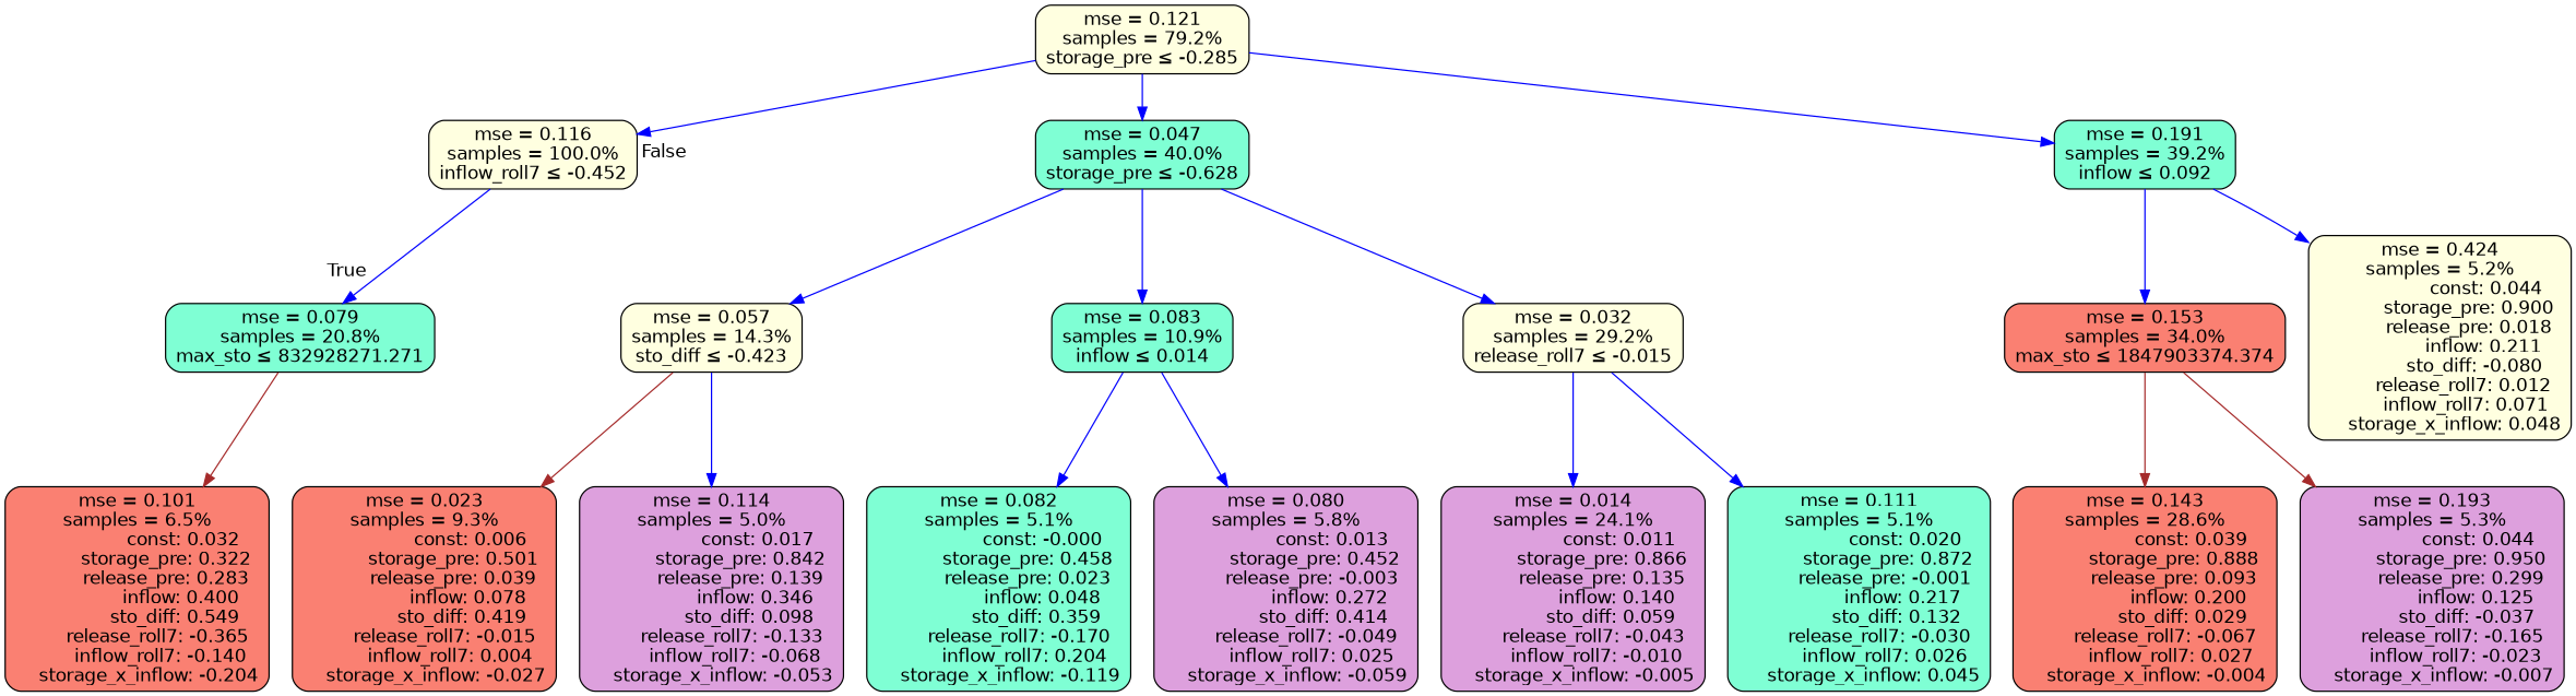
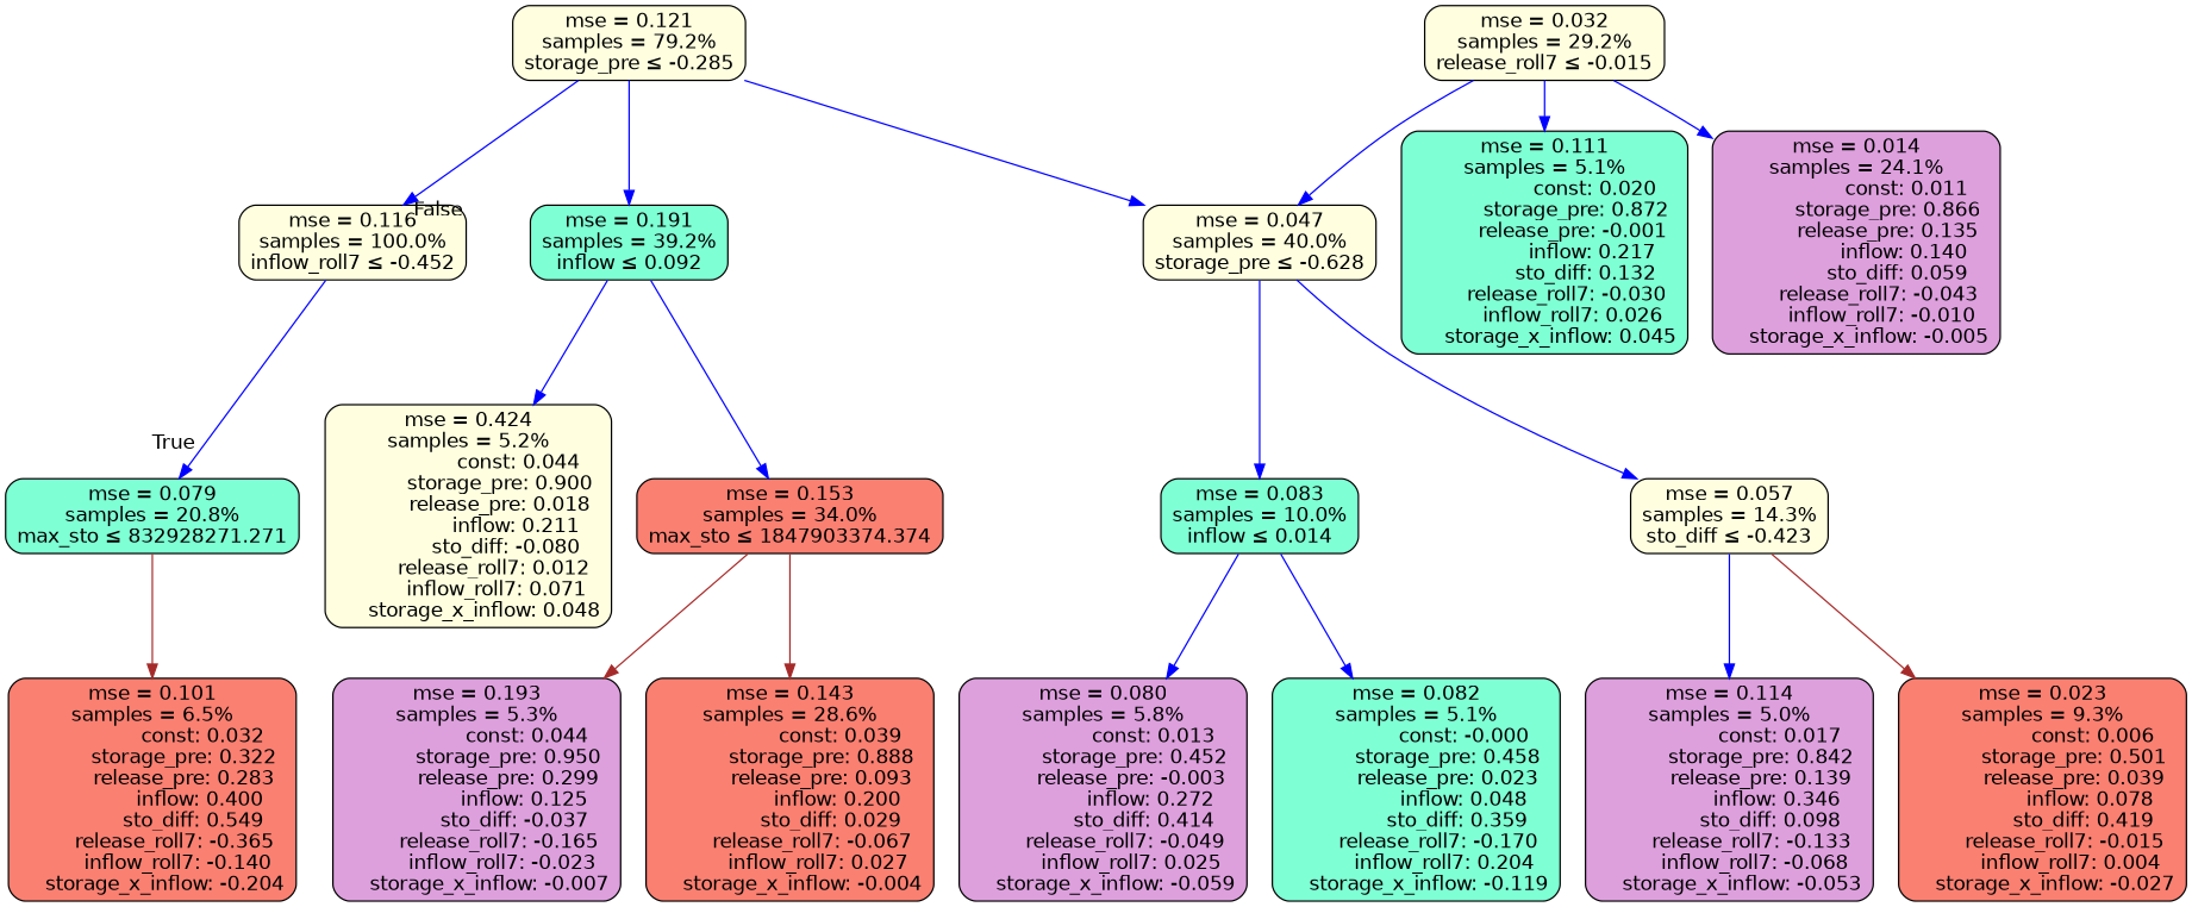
  digraph {
    bgcolor=white
    node [color=black fillcolor=lightyellow fontname=helvetica shape=rectangle style="filled, rounded"]
    edge [color=blue fontname=helvetica]
    n1 [label="mse = 0.116\nsamples = 100.0%\ninflow_roll7 &le; -0.452"]
    n2 [fillcolor=aquamarine label="mse = 0.079\nsamples = 20.8%\nmax_sto &le; 832928271.271"]
    n3 [fillcolor=salmon label="mse = 0.101\nsamples = 6.5%\n                const: 0.032\n          storage_pre: 0.322\n          release_pre: 0.283\n               inflow: 0.400\n             sto_diff: 0.549\n       release_roll7: -0.365\n        inflow_roll7: -0.140\n    storage_x_inflow: -0.204"]
    n4 [label="mse = 0.121\nsamples = 79.2%\nstorage_pre &le; -0.285"]
-   n5 [fillcolor=aquamarine label="mse = 0.047\nsamples = 40.0%\nstorage_pre &le; -0.628"]
+   n5 [label="mse = 0.047\nsamples = 40.0%\nstorage_pre &le; -0.628"]
    n6 [fillcolor=aquamarine label="mse = 0.191\nsamples = 39.2%\ninflow &le; 0.092"]
    n7 [label="mse = 0.057\nsamples = 14.3%\nsto_diff &le; -0.423"]
    n8 [fillcolor=salmon label="mse = 0.023\nsamples = 9.3%\n                const: 0.006\n          storage_pre: 0.501\n          release_pre: 0.039\n               inflow: 0.078\n             sto_diff: 0.419\n       release_roll7: -0.015\n         inflow_roll7: 0.004\n    storage_x_inflow: -0.027"]
    n9 [fillcolor=plum label="mse = 0.114\nsamples = 5.0%\n                const: 0.017\n          storage_pre: 0.842\n          release_pre: 0.139\n               inflow: 0.346\n             sto_diff: 0.098\n       release_roll7: -0.133\n        inflow_roll7: -0.068\n    storage_x_inflow: -0.053"]
-   n10 [fillcolor=aquamarine label="mse = 0.083\nsamples = 10.9%\ninflow &le; 0.014"]
+   n10 [fillcolor=aquamarine label="mse = 0.083\nsamples = 10.0%\ninflow &le; 0.014"]
    n11 [label="mse = 0.032\nsamples = 29.2%\nrelease_roll7 &le; -0.015"]
    n12 [fillcolor=salmon label="mse = 0.153\nsamples = 34.0%\nmax_sto &le; 1847903374.374"]
    n13 [label="mse = 0.424\nsamples = 5.2%\n                const: 0.044\n          storage_pre: 0.900\n          release_pre: 0.018\n               inflow: 0.211\n            sto_diff: -0.080\n        release_roll7: 0.012\n         inflow_roll7: 0.071\n     storage_x_inflow: 0.048"]
    n14 [fillcolor=aquamarine label="mse = 0.082\nsamples = 5.1%\n               const: -0.000\n          storage_pre: 0.458\n          release_pre: 0.023\n               inflow: 0.048\n             sto_diff: 0.359\n       release_roll7: -0.170\n         inflow_roll7: 0.204\n    storage_x_inflow: -0.119"]
    n15 [fillcolor=plum label="mse = 0.080\nsamples = 5.8%\n                const: 0.013\n          storage_pre: 0.452\n         release_pre: -0.003\n               inflow: 0.272\n             sto_diff: 0.414\n       release_roll7: -0.049\n         inflow_roll7: 0.025\n    storage_x_inflow: -0.059"]
    n16 [fillcolor=plum label="mse = 0.014\nsamples = 24.1%\n                const: 0.011\n          storage_pre: 0.866\n          release_pre: 0.135\n               inflow: 0.140\n             sto_diff: 0.059\n       release_roll7: -0.043\n        inflow_roll7: -0.010\n    storage_x_inflow: -0.005"]
    n17 [fillcolor=aquamarine label="mse = 0.111\nsamples = 5.1%\n                const: 0.020\n          storage_pre: 0.872\n         release_pre: -0.001\n               inflow: 0.217\n             sto_diff: 0.132\n       release_roll7: -0.030\n         inflow_roll7: 0.026\n     storage_x_inflow: 0.045"]
    n18 [fillcolor=salmon label="mse = 0.143\nsamples = 28.6%\n                const: 0.039\n          storage_pre: 0.888\n          release_pre: 0.093\n               inflow: 0.200\n             sto_diff: 0.029\n       release_roll7: -0.067\n         inflow_roll7: 0.027\n    storage_x_inflow: -0.004"]
    n19 [fillcolor=plum label="mse = 0.193\nsamples = 5.3%\n                const: 0.044\n          storage_pre: 0.950\n          release_pre: 0.299\n               inflow: 0.125\n            sto_diff: -0.037\n       release_roll7: -0.165\n        inflow_roll7: -0.023\n    storage_x_inflow: -0.007"]
    n1 -> n2 [headlabel=True labelangle=45 labeldistance=2.5]
    n2 -> n3 [color=brown]
    n4 -> n1 [headlabel=False labelangle=-45 labeldistance=2.5]
    n4 -> n5
    n4 -> n6
    n5 -> n7
    n5 -> n10
-   n5 -> n11
+   n11 -> n5
    n6 -> n12
    n6 -> n13
    n7 -> n8 [color=brown]
    n7 -> n9
    n10 -> n14
    n10 -> n15
    n11 -> n16
    n11 -> n17
    n12 -> n18 [color=brown]
    n12 -> n19 [color=brown]
  }
